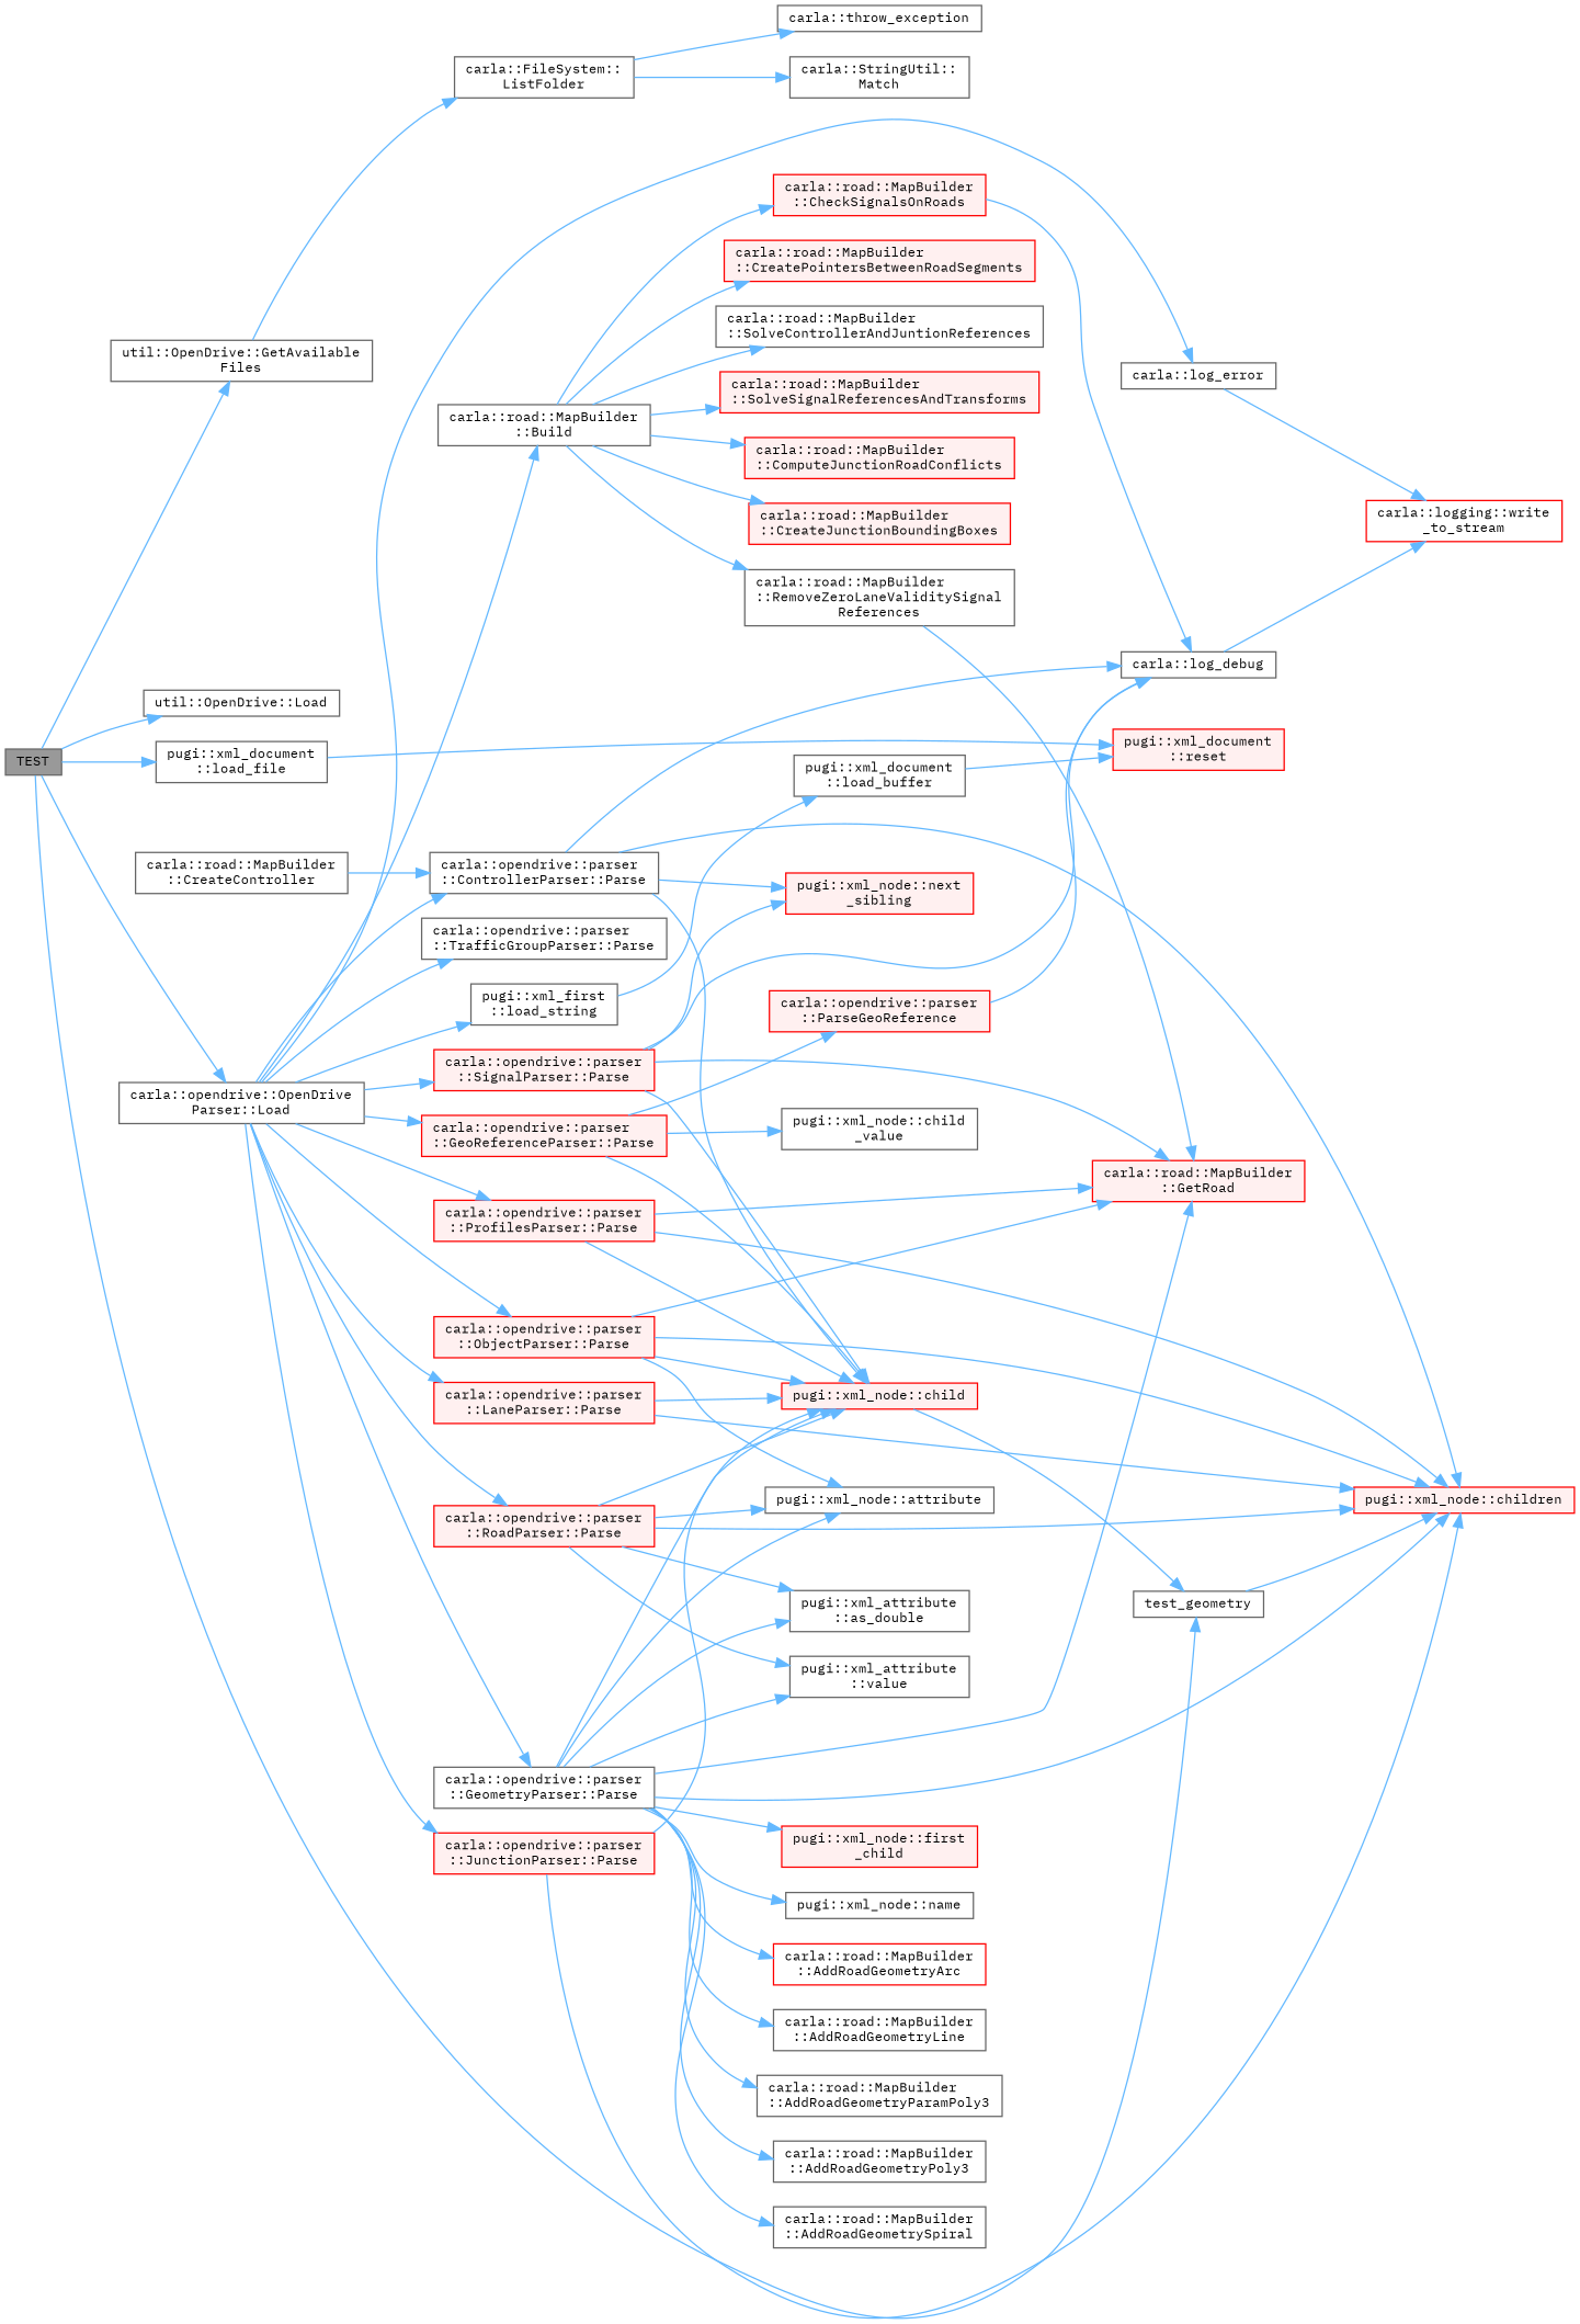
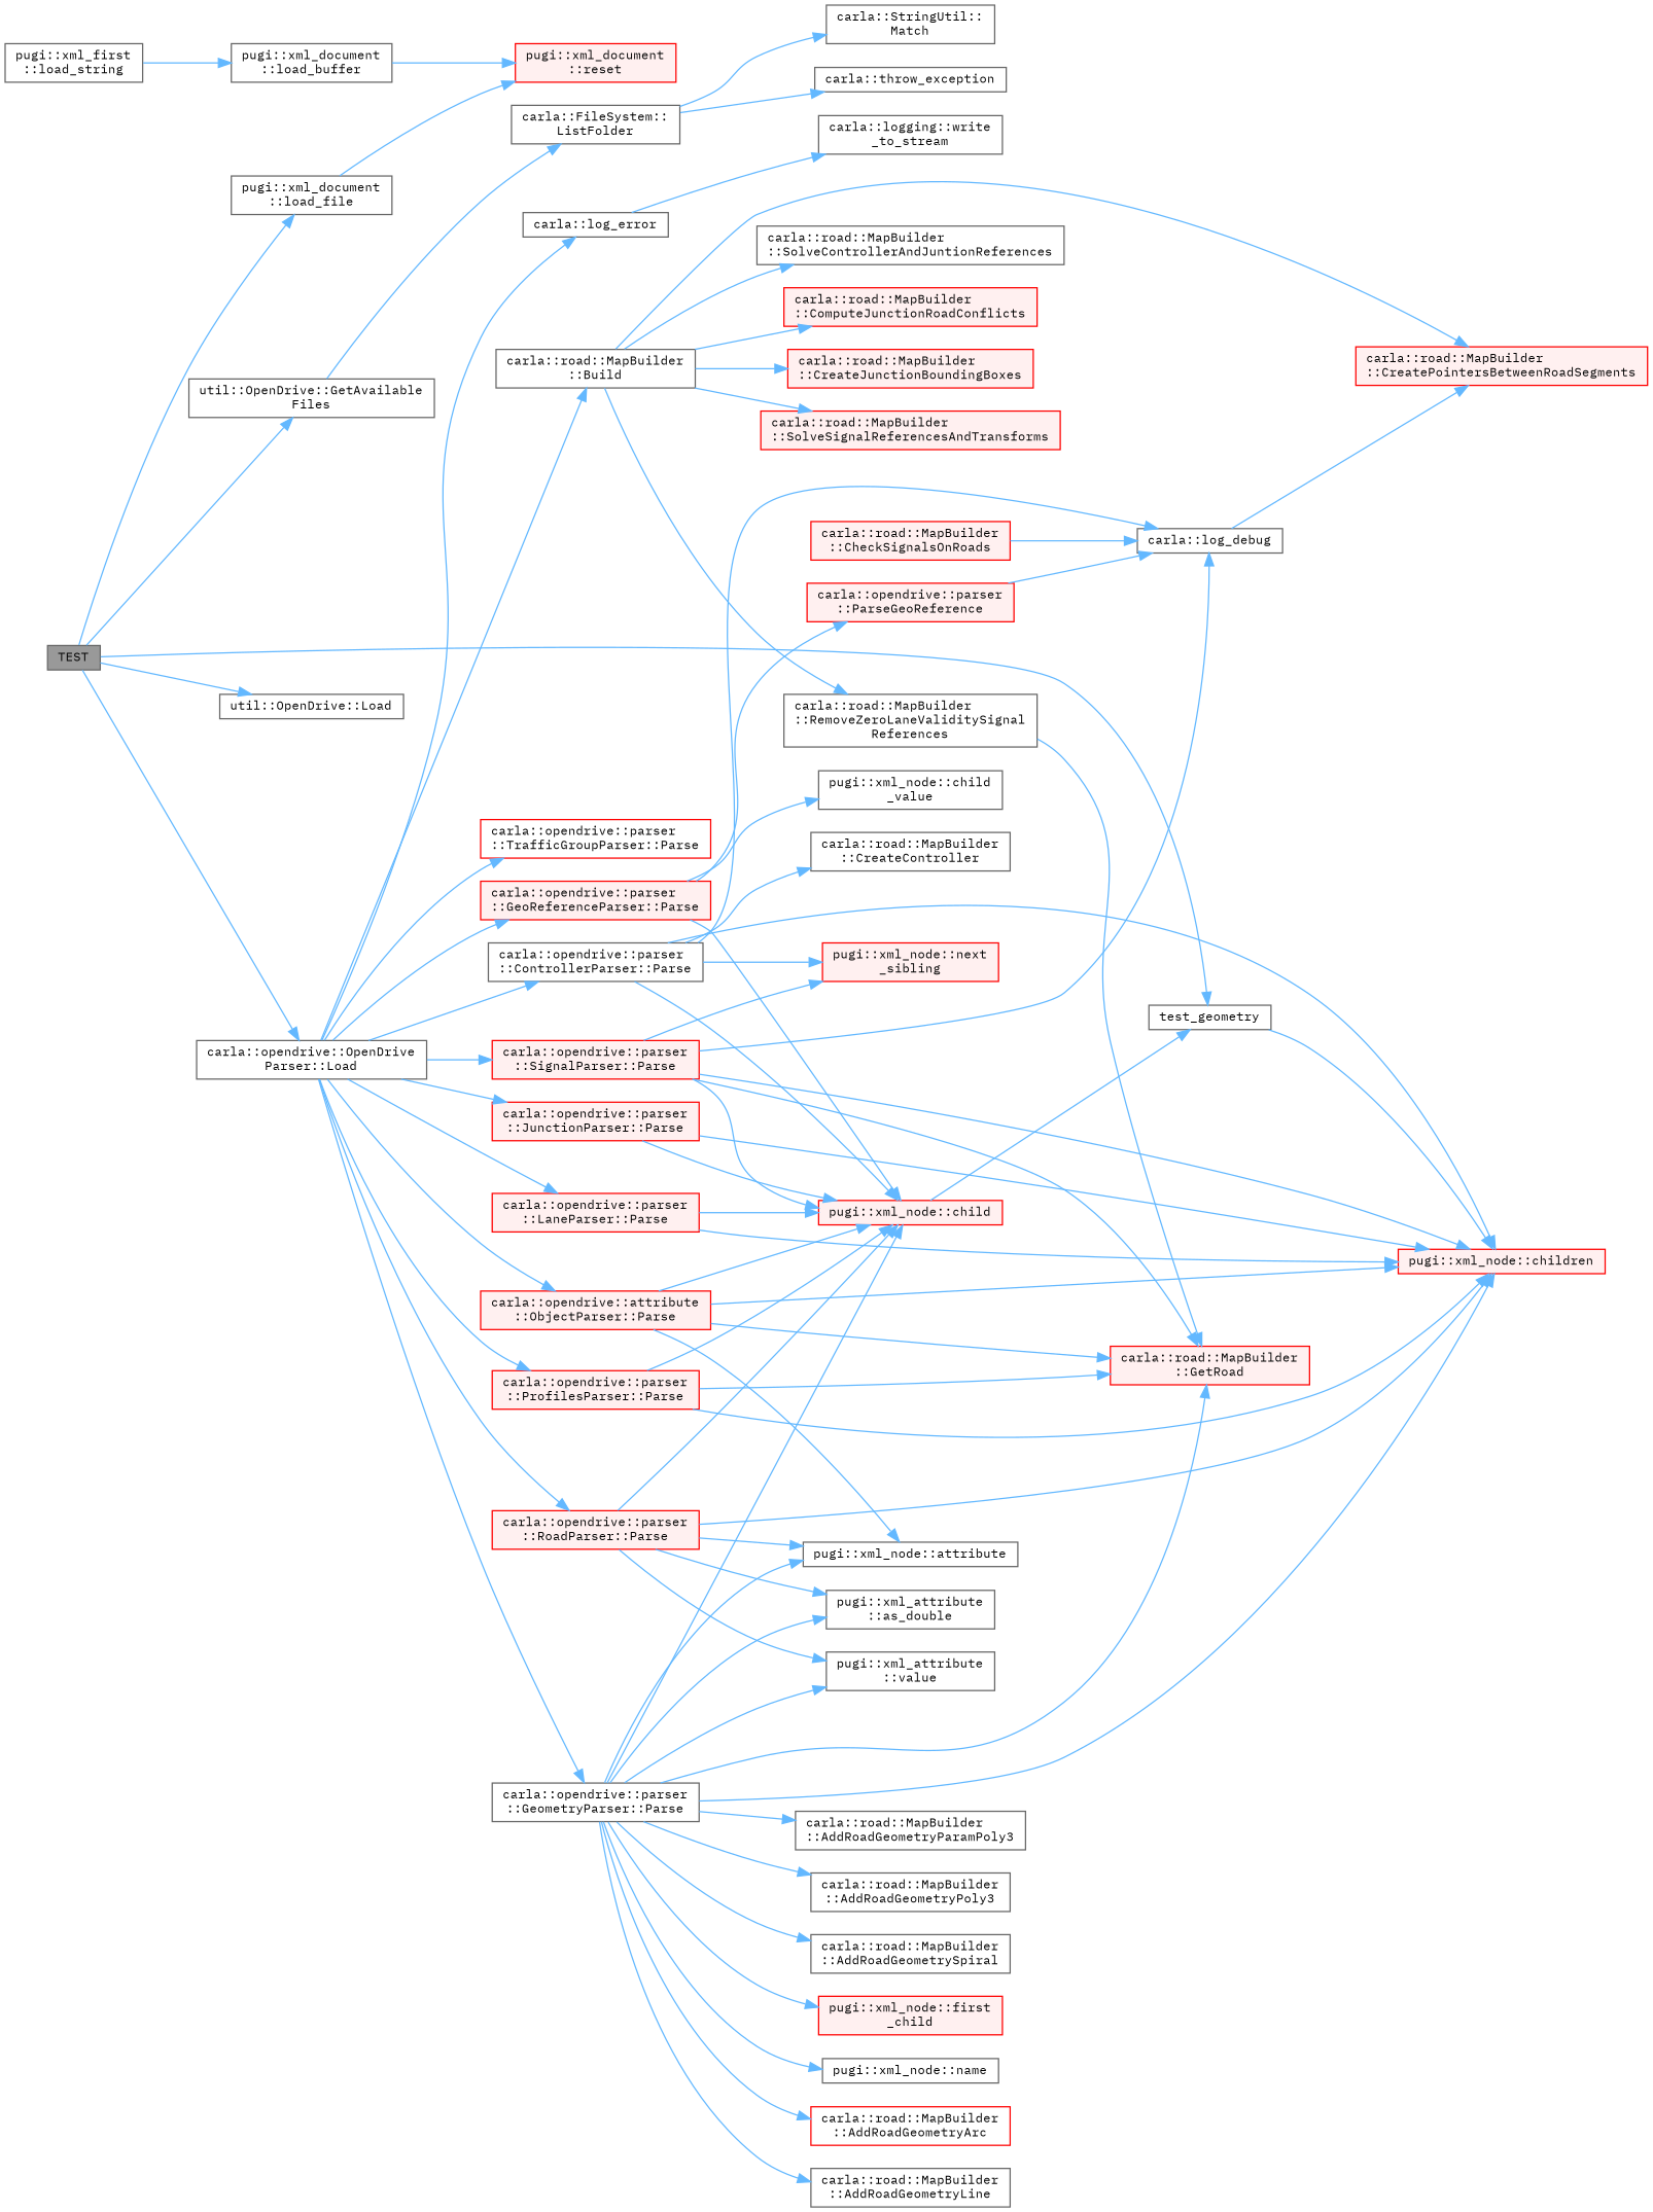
  digraph {
    fontname="IBM Plex Mono"
    rankdir=LR
    node [color=grey40 fillcolor=white fontname="IBM Plex Mono" fontsize=10 shape=box style=filled]
    edge [color=steelblue1 fontname="IBM Plex Mono" fontsize=10 labelfontname=Helvetica labelfontsize=10 style=solid]
    n1 [color=gray40 fillcolor=grey60 fontcolor=black height=0.2 label=TEST width=0.4]
    n2 [height=0.2 label="util::OpenDrive::GetAvailable\lFiles" width=0.4]
    n3 [height=0.2 label="carla::opendrive::OpenDrive\lParser::Load" width=0.4]
    n4 [height=0.2 label="util::OpenDrive::Load" width=0.4]
    n5 [height=0.2 label="pugi::xml_document\l::load_file" width=0.4]
    n6 [height=0.2 label=test_geometry width=0.4]
    n7 [height=0.2 label="carla::FileSystem::\lListFolder" width=0.4]
    n8 [height=0.2 label="carla::road::MapBuilder\l::Build" width=0.4]
    n9 [height=0.2 label="pugi::xml_first\l::load_string" width=0.4]
    n10 [height=0.2 label="carla::log_error" width=0.4]
    n11 [height=0.2 label="carla::opendrive::parser\l::ControllerParser::Parse" width=0.4]
    n12 [height=0.2 label="carla::opendrive::parser\l::GeometryParser::Parse" width=0.4]
    n13 [color=red fillcolor="#FFF0F0" height=0.2 label="carla::opendrive::parser\l::GeoReferenceParser::Parse" width=0.4]
    n14 [color=red fillcolor="#FFF0F0" height=0.2 label="carla::opendrive::parser\l::JunctionParser::Parse" width=0.4]
    n15 [color=red fillcolor="#FFF0F0" height=0.2 label="carla::opendrive::parser\l::LaneParser::Parse" width=0.4]
-   n16 [color=red fillcolor="#FFF0F0" height=0.2 label="carla::opendrive::parser\l::ObjectParser::Parse" width=0.4]
+   n16 [color=red fillcolor="#FFF0F0" height=0.2 label="carla::opendrive::attribute\l::ObjectParser::Parse" width=0.4]
    n17 [color=red fillcolor="#FFF0F0" height=0.2 label="carla::opendrive::parser\l::ProfilesParser::Parse" width=0.4]
    n18 [color=red fillcolor="#FFF0F0" height=0.2 label="carla::opendrive::parser\l::RoadParser::Parse" width=0.4]
    n19 [color=red fillcolor="#FFF0F0" height=0.2 label="carla::opendrive::parser\l::SignalParser::Parse" width=0.4]
-   n20 [height=0.2 label="carla::opendrive::parser\l::TrafficGroupParser::Parse" width=0.4]
+   n20 [color=red height=0.2 label="carla::opendrive::parser\l::TrafficGroupParser::Parse" width=0.4]
    n21 [color=red fillcolor="#FFF0F0" height=0.2 label="pugi::xml_document\l::reset" width=0.4]
    n22 [color=red fillcolor="#FFF0F0" height=0.2 label="pugi::xml_node::children" width=0.4]
    n23 [height=0.2 label="carla::StringUtil::\lMatch" width=0.4]
    n24 [height=0.2 label="carla::throw_exception" width=0.4]
    n25 [color=red fillcolor="#FFF0F0" height=0.2 label="carla::road::MapBuilder\l::CheckSignalsOnRoads" width=0.4]
    n26 [color=red fillcolor="#FFF0F0" height=0.2 label="carla::road::MapBuilder\l::ComputeJunctionRoadConflicts" width=0.4]
    n27 [color=red fillcolor="#FFF0F0" height=0.2 label="carla::road::MapBuilder\l::CreateJunctionBoundingBoxes" width=0.4]
    n28 [color=red fillcolor="#FFF0F0" height=0.2 label="carla::road::MapBuilder\l::CreatePointersBetweenRoadSegments" width=0.4]
    n29 [height=0.2 label="carla::road::MapBuilder\l::RemoveZeroLaneValiditySignal\lReferences" width=0.4]
    n30 [height=0.2 label="carla::road::MapBuilder\l::SolveControllerAndJuntionReferences" width=0.4]
    n31 [color=red fillcolor="#FFF0F0" height=0.2 label="carla::road::MapBuilder\l::SolveSignalReferencesAndTransforms" width=0.4]
    n32 [height=0.2 label="pugi::xml_document\l::load_buffer" width=0.4]
-   n33 [color=red height=0.2 label="carla::logging::write\l_to_stream" width=0.4]
+   n33 [height=0.2 label="carla::logging::write\l_to_stream" width=0.4]
    n34 [height=0.2 label="carla::log_debug" width=0.4]
    n35 [color=red fillcolor="#FFF0F0" height=0.2 label="pugi::xml_node::child" width=0.4]
    n36 [height=0.2 label="carla::road::MapBuilder\l::CreateController" width=0.4]
    n37 [color=red fillcolor="#FFF0F0" height=0.2 label="pugi::xml_node::next\l_sibling" width=0.4]
    n38 [color=red fillcolor="#FFF0F0" height=0.2 label="carla::road::MapBuilder\l::GetRoad" width=0.4]
    n39 [color=red height=0.2 label="carla::road::MapBuilder\l::AddRoadGeometryArc" width=0.4]
    n40 [height=0.2 label="carla::road::MapBuilder\l::AddRoadGeometryLine" width=0.4]
    n41 [height=0.2 label="carla::road::MapBuilder\l::AddRoadGeometryParamPoly3" width=0.4]
    n42 [height=0.2 label="carla::road::MapBuilder\l::AddRoadGeometryPoly3" width=0.4]
    n43 [height=0.2 label="carla::road::MapBuilder\l::AddRoadGeometrySpiral" width=0.4]
    n44 [height=0.2 label="pugi::xml_attribute\l::as_double" width=0.4]
    n45 [height=0.2 label="pugi::xml_node::attribute" width=0.4]
    n46 [color=red fillcolor="#FFF0F0" height=0.2 label="pugi::xml_node::first\l_child" width=0.4]
    n47 [height=0.2 label="pugi::xml_node::name" width=0.4]
    n48 [height=0.2 label="pugi::xml_attribute\l::value" width=0.4]
    n49 [height=0.2 label="pugi::xml_node::child\l_value" width=0.4]
    n50 [color=red fillcolor="#FFF0F0" height=0.2 label="carla::opendrive::parser\l::ParseGeoReference" width=0.4]
    n1 -> n2
    n1 -> n3
    n1 -> n4
    n1 -> n5
    n1 -> n6
    n2 -> n7
    n3 -> n8
-   n3 -> n9
    n3 -> n10
    n3 -> n11
    n3 -> n12
    n3 -> n13
    n3 -> n14
    n3 -> n15
    n3 -> n16
    n3 -> n17
    n3 -> n18
    n3 -> n19
    n3 -> n20
    n5 -> n21
    n6 -> n22
    n7 -> n23
    n7 -> n24
-   n8 -> n25
    n8 -> n26
    n8 -> n27
    n8 -> n28
    n8 -> n29
    n8 -> n30
    n8 -> n31
    n9 -> n32
    n10 -> n33
    n11 -> n22
    n11 -> n34
    n11 -> n35
-   n36 -> n11
+   n11 -> n36
    n11 -> n37
    n12 -> n22
    n12 -> n35
    n12 -> n38
    n12 -> n39
    n12 -> n40
    n12 -> n41
    n12 -> n42
    n12 -> n43
    n12 -> n44
    n12 -> n45
    n12 -> n46
    n12 -> n47
    n12 -> n48
    n13 -> n35
    n13 -> n49
    n13 -> n50
    n14 -> n22
    n14 -> n35
    n15 -> n22
    n15 -> n35
    n16 -> n22
    n16 -> n35
    n16 -> n38
    n16 -> n45
    n17 -> n22
    n17 -> n35
    n17 -> n38
    n18 -> n22
    n18 -> n35
    n18 -> n44
    n18 -> n45
    n18 -> n48
+   n19 -> n22
    n19 -> n34
    n19 -> n35
    n19 -> n37
    n19 -> n38
    n25 -> n34
    n29 -> n38
    n32 -> n21
-   n34 -> n33
+   n34 -> n28
    n35 -> n6
    n50 -> n34
  }
